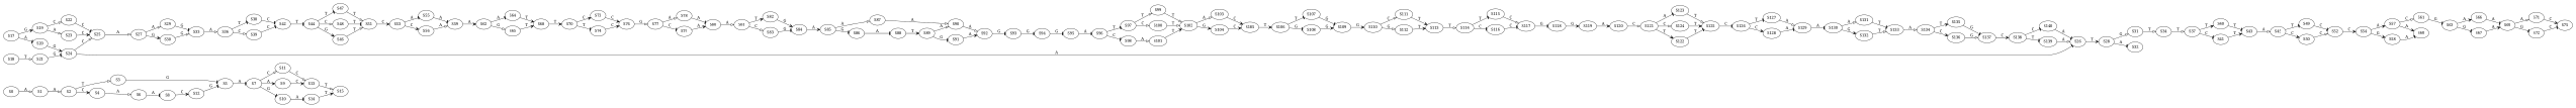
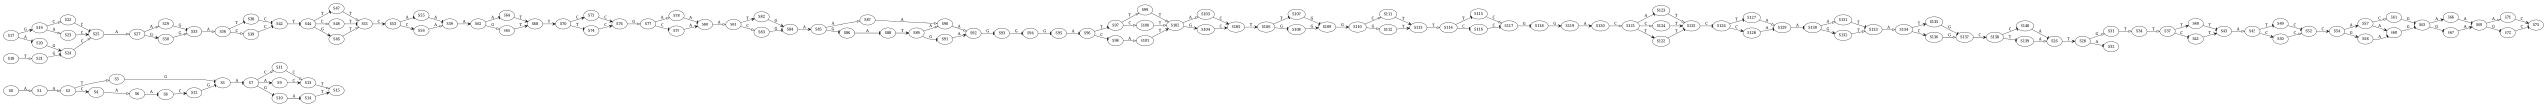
  strict digraph {
    fontname="Noto Serif"
    rankdir=LR
    node [fontname="Noto Serif"]
    edge [arrowhead=tee fontname="Noto Serif"]
    S0
    S1
    S2
    S3
    S4
    S5
    S6
    S7
    S8
    S9
    S10
    S11
    S12
    S13
    S14
    S15
    S17
    S19
    S20
    S18
    S21
    S22
    S23
    S24
    S25
    S26
    S27
    S28
    S29
    S30
    S31
    S32
    S33
    S34
    S36
    S37
    S38
    S39
    S40
    S41
    S42
    S43
    S44
    S45
    S46
    S47
    S48
    S49
    S50
    S51
    S52
    S53
    S54
    S55
    S56
    S57
    S58
    S59
    S60
    S61
    S62
    S63
    S64
    S65
    S66
    S67
    S68
    S69
    S70
    S71
    S72
    S73
    S74
    S75
    S76
    S77
    S78
    S79
    S80
    S81
    S82
    S83
    S84
    S85
    S86
    S87
    S88
    S90
    S89
    S91
    S92
    S93
    S94
    S95
    S96
    S97
    S98
    S99
    S100
    S101
    S102
    S103
    S104
    n104 [label=S185]
    S106
    S107
    S108
    S109
    S110
    S111
    S112
    S113
    S114
    S115
    S116
    S117
    S118
    S119
    S120
    S121
    S122
    S123
    S124
    S125
    S126
    S127
    S128
    S129
    S130
    S131
    S132
    S133
    S134
    S135
    S136
    S137
    S138
    S139
    S140
    S0 -> S1 [arrowhead=onormal label=A]
    S1 -> S2 [arrowhead=onormal label=A]
    S2 -> S3 [arrowhead=onormal label=T]
    S2 -> S4 [arrowhead=vee label=C]
    S3 -> S5 [label=G]
    S4 -> S6 [arrowhead=onormal label=A]
    S5 -> S7 [label=A]
    S6 -> S8 [label=A]
    S7 -> S9 [arrowhead=vee label=A]
    S7 -> S10 [label=G]
    S7 -> S11 [arrowhead=onormal label=C]
    S8 -> S12 [arrowhead=vee label=C]
    S9 -> S13 [arrowhead=vee label=C]
    S10 -> S14 [label=A]
    S11 -> S13 [arrowhead=onormal label=C]
    S12 -> S5 [label=G]
    S13 -> S15 [arrowhead=onormal label=T]
    S14 -> S15 [arrowhead=vee label=T]
    S17 -> S19 [arrowhead=vee label=G]
    S17 -> S20 [label=A]
    S19 -> S22 [arrowhead=onormal label=C]
    S19 -> S23 [arrowhead=onormal label=A]
    S20 -> S24 [arrowhead=vee label=G]
    S18 -> S21 [arrowhead=onormal label=T]
    S21 -> S24 [label=G]
    S22 -> S25 [label=C]
    S23 -> S25 [arrowhead=vee label=C]
    S24 -> S25 [arrowhead=onormal label=C]
-   S24 -> S26 [label=A]
    S25 -> S27 [arrowhead=onormal label=A]
    S26 -> S28 [arrowhead=vee label=T]
    S27 -> S29 [arrowhead=onormal label=A]
    S27 -> S30 [arrowhead=vee label=G]
    S28 -> S31 [arrowhead=onormal label=G]
    S28 -> S32 [label=A]
    S29 -> S33 [label=G]
    S30 -> S33 [arrowhead=onormal label=G]
    S31 -> S34 [arrowhead=onormal label=T]
    S33 -> S36 [arrowhead=onormal label=A]
    S34 -> S37 [arrowhead=onormal label=T]
    S36 -> S38 [label=T]
    S36 -> S39 [arrowhead=onormal label=C]
    S37 -> S40 [arrowhead=vee label=T]
    S37 -> S41 [label=C]
    S38 -> S42 [label=C]
    S39 -> S42 [label=C]
    S40 -> S43 [label=T]
    S41 -> S43 [arrowhead=vee label=T]
    S42 -> S44 [label=T]
    S43 -> S45 [arrowhead=onormal label=A]
    S44 -> S46 [arrowhead=vee label=G]
    S44 -> S47 [label=T]
    S44 -> S48 [arrowhead=onormal label=C]
    S45 -> S49 [label=T]
    S45 -> S50 [arrowhead=vee label=C]
    S46 -> S51 [arrowhead=onormal label=T]
    S47 -> S51 [arrowhead=onormal label=T]
    S48 -> S51 [label=T]
    S49 -> S52 [label=C]
    S50 -> S52 [arrowhead=onormal label=C]
    S51 -> S53 [arrowhead=vee label=C]
    S52 -> S54 [arrowhead=vee label=C]
    S53 -> S55 [label=A]
    S53 -> S56 [arrowhead=vee label=C]
    S54 -> S57 [arrowhead=vee label=A]
    S54 -> S58 [arrowhead=vee label=G]
    S55 -> S59 [label=A]
    S56 -> S59 [arrowhead=onormal label=A]
    S57 -> S60 [arrowhead=vee label=A]
    S57 -> S61 [arrowhead=onormal label=C]
    S58 -> S60 [label=A]
    S59 -> S62 [arrowhead=vee label=A]
+   S60 -> S63 [label=G]
    S61 -> S63 [label=G]
    S62 -> S64 [label=A]
    S62 -> S65 [arrowhead=onormal label=G]
    S63 -> S66 [arrowhead=vee label=A]
    S63 -> S67 [label=G]
    S64 -> S68 [arrowhead=vee label=T]
    S65 -> S68 [arrowhead=vee label=T]
    S66 -> S69 [label=A]
    S67 -> S69 [arrowhead=vee label=A]
    S68 -> S70 [arrowhead=vee label=T]
    S69 -> S71 [arrowhead=onormal label=A]
    S69 -> S72 [label=G]
    S70 -> S73 [arrowhead=vee label=C]
    S70 -> S74 [label=T]
    S71 -> S75 [arrowhead=vee label=C]
    S72 -> S75 [label=C]
    S73 -> S76 [arrowhead=vee label=C]
    S74 -> S76 [arrowhead=vee label=C]
    S76 -> S77 [arrowhead=onormal label=G]
    S77 -> S78 [arrowhead=onormal label=A]
    S77 -> S79 [label=C]
    S78 -> S80 [label=A]
    S79 -> S80 [arrowhead=vee label=A]
    S80 -> S81 [arrowhead=onormal label=A]
    S81 -> S82 [arrowhead=vee label=T]
    S81 -> S83 [arrowhead=onormal label=C]
    S82 -> S84 [arrowhead=vee label=G]
    S83 -> S84 [label=G]
    S84 -> S85 [arrowhead=vee label=A]
    S85 -> S86 [label=G]
    S85 -> S87 [arrowhead=onormal label=A]
    S86 -> S88 [label=A]
    S87 -> S90 [arrowhead=onormal label=A]
    S88 -> S89 [arrowhead=vee label=T]
    S90 -> S92 [arrowhead=onormal label=A]
    S89 -> S90 [arrowhead=onormal label=A]
    S89 -> S91 [label=G]
    S91 -> S92 [arrowhead=vee label=A]
    S92 -> S93 [label=G]
    S93 -> S94 [label=G]
    S94 -> S95 [label=G]
    S95 -> S96 [label=A]
    S96 -> S97 [label=T]
    S96 -> S98 [label=C]
    S97 -> S99 [arrowhead=onormal label=T]
    S97 -> S100 [arrowhead=onormal label=C]
    S98 -> S101 [arrowhead=onormal label=A]
    S99 -> S102 [arrowhead=onormal label=T]
    S100 -> S102 [arrowhead=onormal label=T]
    S101 -> S102 [arrowhead=vee label=T]
    S102 -> S103 [arrowhead=onormal label=A]
    S102 -> S104 [arrowhead=vee label=G]
    S103 -> n104 [arrowhead=vee label=C]
    S104 -> n104 [arrowhead=vee label=C]
    n104 -> S106 [arrowhead=vee label=T]
    S106 -> S107 [label=T]
    S106 -> S108 [label=G]
    S107 -> S109 [label=G]
    S108 -> S109 [arrowhead=vee label=G]
    S109 -> S110 [arrowhead=vee label=G]
    S110 -> S111 [arrowhead=onormal label=C]
    S110 -> S112 [arrowhead=onormal label=G]
    S111 -> S113 [arrowhead=vee label=T]
    S112 -> S113 [arrowhead=vee label=T]
    S113 -> S114 [arrowhead=onormal label=T]
    S114 -> S115 [label=T]
    S114 -> S116 [label=C]
    S115 -> S117 [arrowhead=onormal label=C]
    S116 -> S117 [label=C]
    S117 -> S118 [label=G]
    S118 -> S119 [arrowhead=vee label=G]
    S119 -> S120 [arrowhead=vee label=A]
    S120 -> S121 [arrowhead=onormal label=C]
    S121 -> S122 [arrowhead=vee label=T]
    S121 -> S123 [label=A]
    S121 -> S124 [arrowhead=onormal label=C]
    S122 -> S125 [label=T]
    S123 -> S125 [arrowhead=onormal label=T]
    S124 -> S125 [arrowhead=vee label=T]
    S125 -> S126 [label=C]
    S126 -> S127 [label=T]
    S126 -> S128 [arrowhead=vee label=C]
    S127 -> S129 [arrowhead=onormal label=A]
    S128 -> S129 [label=A]
    S129 -> S130 [label=A]
    S130 -> S131 [arrowhead=onormal label=A]
    S130 -> S132 [arrowhead=vee label=G]
    S131 -> S133 [label=T]
    S132 -> S133 [arrowhead=onormal label=T]
    S133 -> S134 [arrowhead=onormal label=A]
    S134 -> S135 [arrowhead=vee label=T]
    S134 -> S136 [arrowhead=vee label=C]
    S135 -> S137 [label=G]
    S136 -> S137 [arrowhead=onormal label=G]
    S137 -> S138 [arrowhead=vee label=C]
    S138 -> S139 [label=T]
    S138 -> S140 [label=C]
    S139 -> S26 [arrowhead=onormal label=A]
    S140 -> S26 [label=A]
  }
